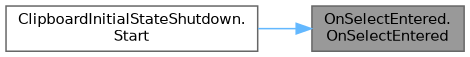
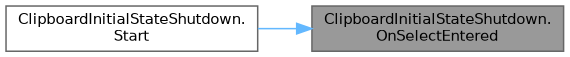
  digraph {
    rankdir=RL
    node [fontname=Helvetica fontsize=10 shape=box style=filled]
-   n1 [color=gray40 fillcolor=grey60 fontcolor=black height=0.2 label="OnSelectEntered.\lOnSelectEntered" width=0.4]
+   n1 [color=gray40 fillcolor=grey60 fontcolor=black height=0.2 label="ClipboardInitialStateShutdown.\lOnSelectEntered" width=0.4]
    n2 [color=grey40 fillcolor=white height=0.2 label="ClipboardInitialStateShutdown.\lStart" width=0.4]
    n1 -> n2 [color=steelblue1 dir=back fontname=Helvetica fontsize=10 labelfontname=Helvetica labelfontsize=10 style=solid]
  }
